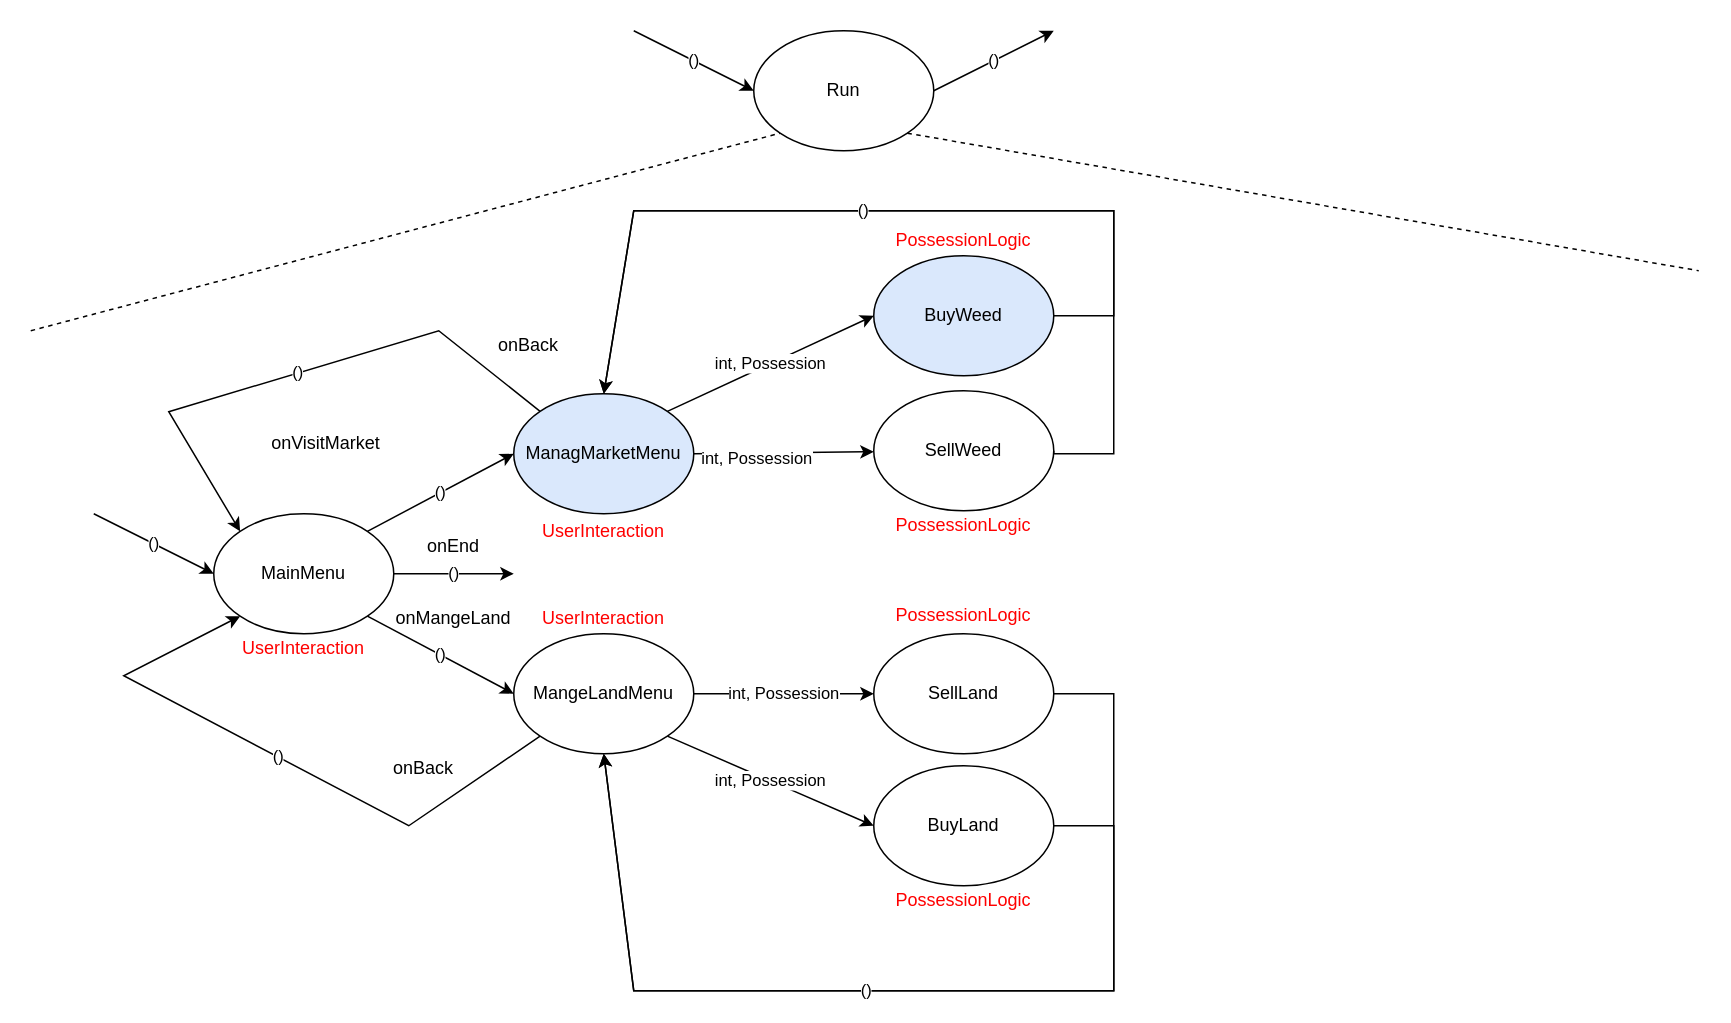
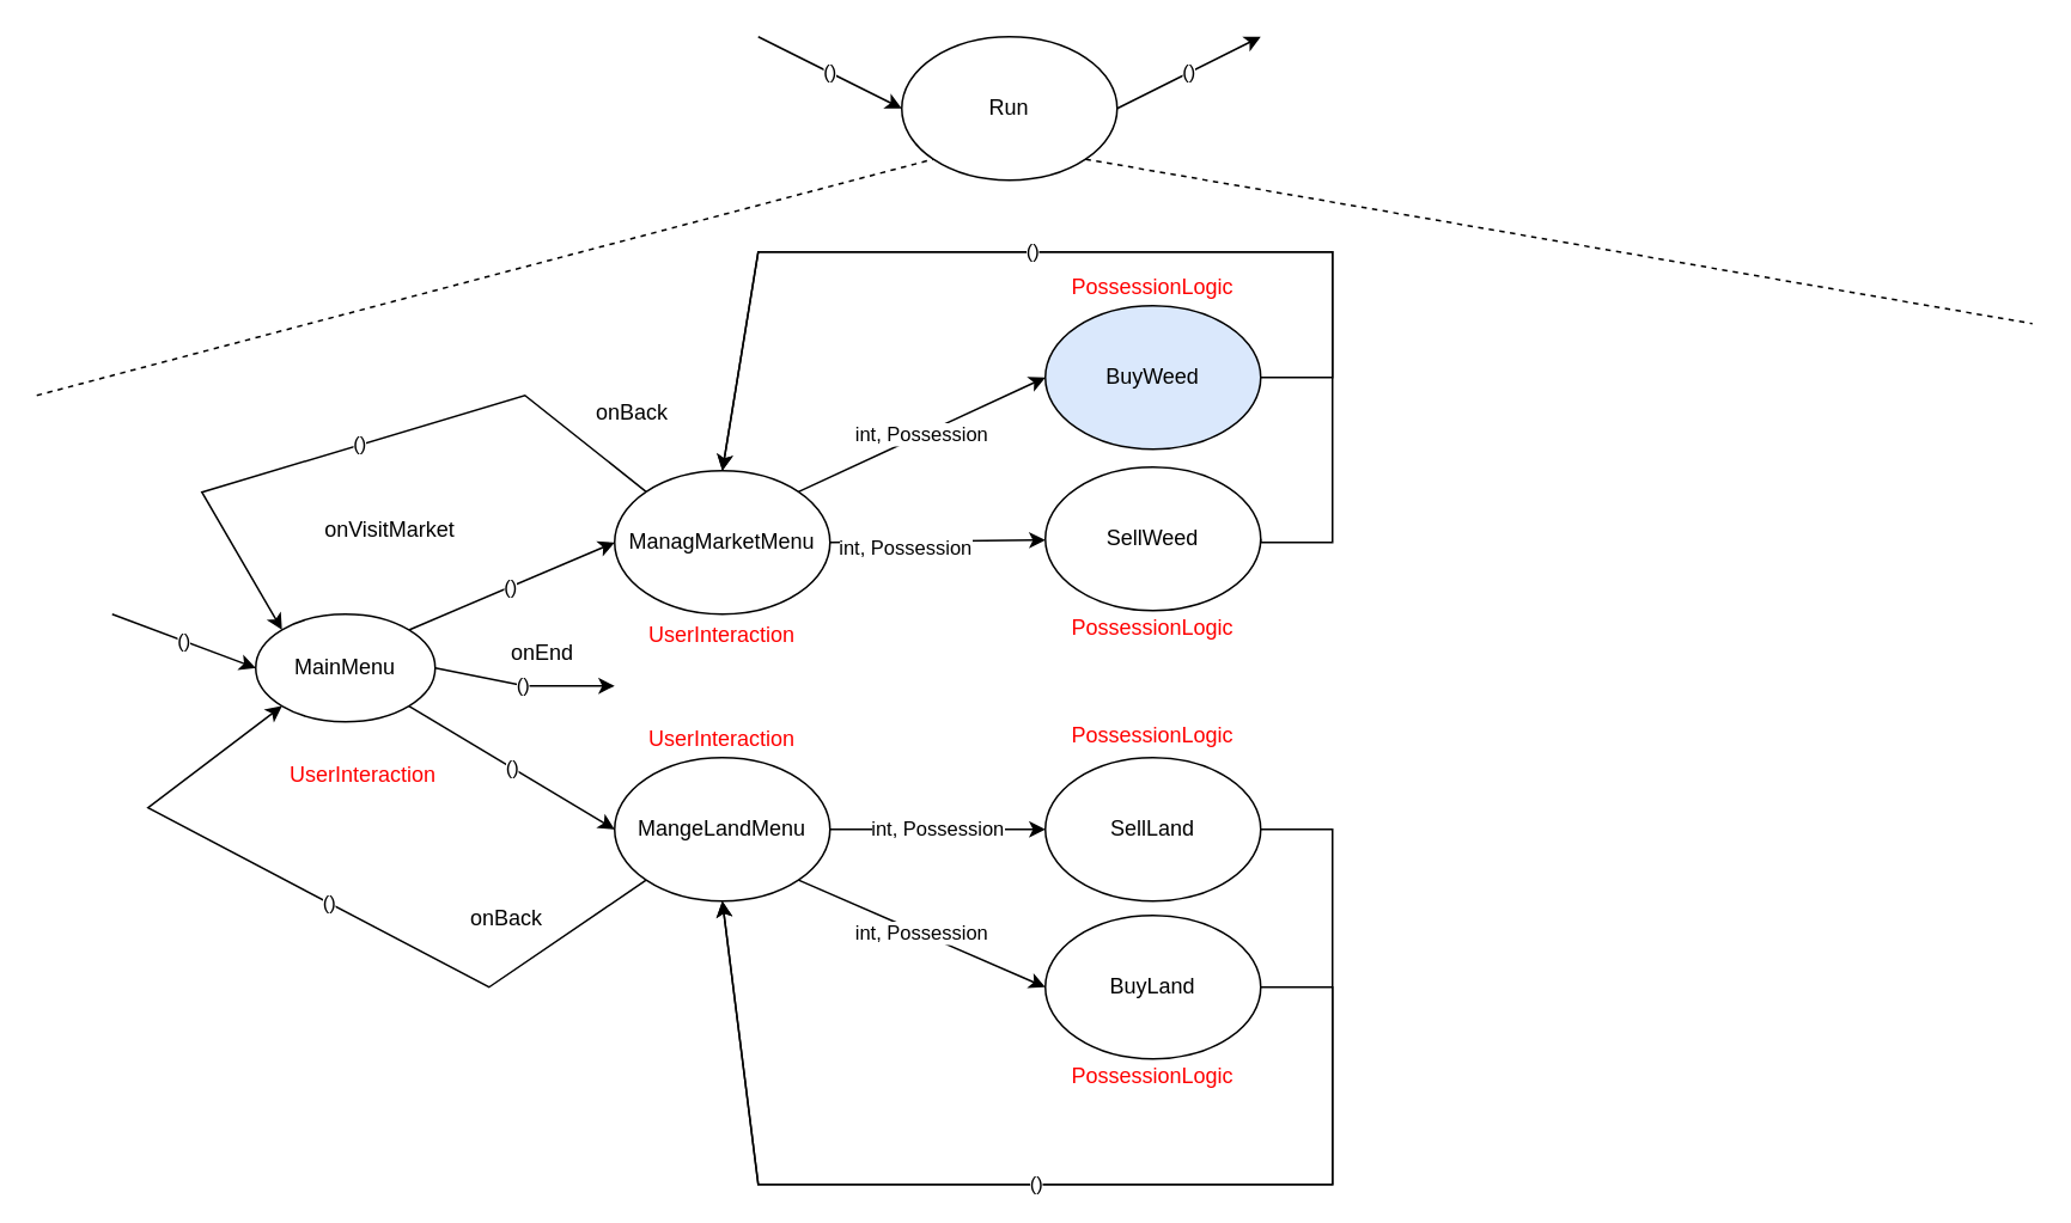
  <mxCell id="0" />
  <mxCell id="1" parent="0" />
  <mxCell id="2" value="()" style="rounded=0;orthogonalLoop=1;jettySize=auto;html=1;exitX=1;exitY=0.5;exitDx=0;exitDy=0;" edge="1" parent="1" source="3"><mxGeometry relative="1" as="geometry"><mxPoint x="702" y="20" as="targetPoint" /></mxGeometry></mxCell>
  <mxCell id="3" value="Run" style="ellipse;whiteSpace=wrap;html=1;" vertex="1" parent="1"><mxGeometry x="502" y="20" width="120" height="80" as="geometry" /></mxCell>
  <mxCell id="4" value="()" style="endArrow=classic;html=1;entryX=0;entryY=0.5;entryDx=0;entryDy=0;" edge="1" parent="1" target="3"><mxGeometry width="50" height="50" relative="1" as="geometry"><mxPoint x="422" y="20" as="sourcePoint" /><mxPoint x="432" y="-40" as="targetPoint" /></mxGeometry></mxCell>
  <mxCell id="5" value="()" style="edgeStyle=none;rounded=0;orthogonalLoop=1;jettySize=auto;html=1;exitX=1;exitY=1;exitDx=0;exitDy=0;entryX=0;entryY=0.5;entryDx=0;entryDy=0;" edge="1" parent="1" source="8" target="15"><mxGeometry relative="1" as="geometry"><mxPoint x="342" y="462" as="targetPoint" /></mxGeometry></mxCell>
  <mxCell id="6" value="()" style="rounded=0;orthogonalLoop=1;jettySize=auto;html=1;exitX=1;exitY=0;exitDx=0;exitDy=0;entryX=0;entryY=0.5;entryDx=0;entryDy=0;" edge="1" parent="1" source="8" target="25"><mxGeometry relative="1" as="geometry" /></mxCell>
  <mxCell id="7" value="()" style="edgeStyle=none;rounded=0;orthogonalLoop=1;jettySize=auto;html=1;exitX=1;exitY=0.5;exitDx=0;exitDy=0;" edge="1" parent="1" source="8"><mxGeometry relative="1" as="geometry"><mxPoint x="342" y="382" as="targetPoint" /><mxPoint x="362" y="400" as="sourcePoint" /><Array as="points"><mxPoint x="292" y="382" /></Array></mxGeometry></mxCell>
- <mxCell id="8" value="MainMenu" style="ellipse;whiteSpace=wrap;html=1;" vertex="1" parent="1"><mxGeometry x="142" y="342" width="120" height="80" as="geometry" /></mxCell>
+ <mxCell id="8" value="MainMenu" style="ellipse;whiteSpace=wrap;html=1;" vertex="1" parent="1"><mxGeometry x="142" y="342" width="100" height="60" as="geometry" /></mxCell>
  <mxCell id="9" value="()" style="endArrow=classic;html=1;entryX=0;entryY=0.5;entryDx=0;entryDy=0;" edge="1" parent="1" target="8"><mxGeometry width="50" height="50" relative="1" as="geometry"><mxPoint x="62" y="342" as="sourcePoint" /><mxPoint x="112" y="292" as="targetPoint" /></mxGeometry></mxCell>
- <mxCell id="10" value="onMangeLand" style="text;html=1;strokeColor=none;fillColor=none;align=center;verticalAlign=middle;whiteSpace=wrap;rounded=0;" vertex="1" parent="1"><mxGeometry x="282" y="402" width="40" height="20" as="geometry" /></mxCell>
  <mxCell id="11" value="onEnd" style="text;html=1;strokeColor=none;fillColor=none;align=center;verticalAlign=middle;whiteSpace=wrap;rounded=0;" vertex="1" parent="1"><mxGeometry x="282" y="354" width="40" height="20" as="geometry" /></mxCell>
  <mxCell id="12" value="int, Possession" style="edgeStyle=none;rounded=0;orthogonalLoop=1;jettySize=auto;html=1;exitX=1;exitY=0.5;exitDx=0;exitDy=0;" edge="1" parent="1" source="15" target="32"><mxGeometry relative="1" as="geometry" /></mxCell>
  <mxCell id="13" value="int, Possession" style="edgeStyle=none;rounded=0;orthogonalLoop=1;jettySize=auto;html=1;exitX=1;exitY=1;exitDx=0;exitDy=0;entryX=0;entryY=0.5;entryDx=0;entryDy=0;" edge="1" parent="1" source="15" target="34"><mxGeometry relative="1" as="geometry" /></mxCell>
  <mxCell id="14" value="()" style="edgeStyle=none;rounded=0;orthogonalLoop=1;jettySize=auto;html=1;exitX=0;exitY=1;exitDx=0;exitDy=0;entryX=0;entryY=1;entryDx=0;entryDy=0;" edge="1" parent="1" source="15" target="8"><mxGeometry relative="1" as="geometry"><Array as="points"><mxPoint x="272" y="550" /><mxPoint x="82" y="450" /></Array></mxGeometry></mxCell>
  <mxCell id="15" value="MangeLandMenu" style="ellipse;whiteSpace=wrap;html=1;" vertex="1" parent="1"><mxGeometry x="342" y="422" width="120" height="80" as="geometry" /></mxCell>
  <mxCell id="16" value="onBack" style="text;html=1;strokeColor=none;fillColor=none;align=center;verticalAlign=middle;whiteSpace=wrap;rounded=0;" vertex="1" parent="1"><mxGeometry x="262" y="502" width="40" height="20" as="geometry" /></mxCell>
  <mxCell id="17" value="" style="endArrow=none;dashed=1;html=1;entryX=0;entryY=1;entryDx=0;entryDy=0;" edge="1" parent="1" target="3"><mxGeometry width="50" height="50" relative="1" as="geometry"><mxPoint x="20" y="220" as="sourcePoint" /><mxPoint x="562" y="190" as="targetPoint" /></mxGeometry></mxCell>
  <mxCell id="18" value="" style="endArrow=none;dashed=1;html=1;exitX=1;exitY=1;exitDx=0;exitDy=0;" edge="1" parent="1" source="3"><mxGeometry width="50" height="50" relative="1" as="geometry"><mxPoint x="522" y="230" as="sourcePoint" /><mxPoint x="1132" y="180" as="targetPoint" /></mxGeometry></mxCell>
  <mxCell id="19" value="UserInteraction" style="text;html=1;strokeColor=none;fillColor=none;align=center;verticalAlign=middle;whiteSpace=wrap;rounded=0;fontColor=#FF0000;" vertex="1" parent="1"><mxGeometry x="382" y="402" width="40" height="20" as="geometry" /></mxCell>
  <mxCell id="20" value="UserInteraction" style="text;html=1;strokeColor=none;fillColor=none;align=center;verticalAlign=middle;whiteSpace=wrap;rounded=0;fontColor=#FF0000;" vertex="1" parent="1"><mxGeometry x="182" y="422" width="40" height="20" as="geometry" /></mxCell>
  <mxCell id="21" style="edgeStyle=none;rounded=0;orthogonalLoop=1;jettySize=auto;html=1;exitX=1;exitY=0.5;exitDx=0;exitDy=0;" edge="1" parent="1" source="25" target="28"><mxGeometry relative="1" as="geometry" /></mxCell>
  <mxCell id="22" value="int, Possession" style="edgeLabel;html=1;align=center;verticalAlign=middle;resizable=0;points=[];" vertex="1" connectable="0" parent="21"><mxGeometry x="-0.325" y="-3" relative="1" as="geometry"><mxPoint as="offset" /></mxGeometry></mxCell>
  <mxCell id="23" value="()" style="edgeStyle=none;rounded=0;orthogonalLoop=1;jettySize=auto;html=1;exitX=0;exitY=0;exitDx=0;exitDy=0;entryX=0;entryY=0;entryDx=0;entryDy=0;" edge="1" parent="1" source="25" target="8"><mxGeometry relative="1" as="geometry"><Array as="points"><mxPoint x="292" y="220" /><mxPoint x="112" y="274" /></Array></mxGeometry></mxCell>
  <mxCell id="24" value="int, Possession" style="edgeStyle=none;rounded=0;orthogonalLoop=1;jettySize=auto;html=1;exitX=1;exitY=0;exitDx=0;exitDy=0;entryX=0;entryY=0.5;entryDx=0;entryDy=0;" edge="1" parent="1" source="25" target="30"><mxGeometry relative="1" as="geometry" /></mxCell>
- <mxCell id="25" value="ManagMarketMenu" style="ellipse;whiteSpace=wrap;html=1;fillColor=#dae8fc;" vertex="1" parent="1"><mxGeometry x="342" y="262" width="120" height="80" as="geometry" /></mxCell>
+ <mxCell id="25" value="ManagMarketMenu" style="ellipse;whiteSpace=wrap;html=1;" vertex="1" parent="1"><mxGeometry x="342" y="262" width="120" height="80" as="geometry" /></mxCell>
  <mxCell id="26" value="onVisitMarket" style="text;html=1;strokeColor=none;fillColor=none;align=center;verticalAlign=middle;whiteSpace=wrap;rounded=0;" vertex="1" parent="1"><mxGeometry x="197" y="285" width="40" height="20" as="geometry" /></mxCell>
  <mxCell id="27" style="edgeStyle=none;rounded=0;orthogonalLoop=1;jettySize=auto;html=1;exitX=1;exitY=0.5;exitDx=0;exitDy=0;entryX=0.5;entryY=0;entryDx=0;entryDy=0;" edge="1" parent="1" source="28" target="25"><mxGeometry relative="1" as="geometry"><Array as="points"><mxPoint x="702" y="302" /><mxPoint x="742" y="302" /><mxPoint x="742" y="140" /><mxPoint x="702" y="140" /><mxPoint x="422" y="140" /></Array></mxGeometry></mxCell>
  <mxCell id="28" value="SellWeed" style="ellipse;whiteSpace=wrap;html=1;" vertex="1" parent="1"><mxGeometry x="582" y="260" width="120" height="80" as="geometry" /></mxCell>
  <mxCell id="29" value="()" style="edgeStyle=none;rounded=0;orthogonalLoop=1;jettySize=auto;html=1;exitX=1;exitY=0.5;exitDx=0;exitDy=0;entryX=0.5;entryY=0;entryDx=0;entryDy=0;" edge="1" parent="1" source="30" target="25"><mxGeometry relative="1" as="geometry"><Array as="points"><mxPoint x="702" y="210" /><mxPoint x="742" y="210" /><mxPoint x="742" y="140" /><mxPoint x="702" y="140" /><mxPoint x="422" y="140" /></Array></mxGeometry></mxCell>
  <mxCell id="30" value="BuyWeed" style="ellipse;whiteSpace=wrap;html=1;fillColor=#dae8fc;" vertex="1" parent="1"><mxGeometry x="582" y="170" width="120" height="80" as="geometry" /></mxCell>
  <mxCell id="31" style="edgeStyle=none;rounded=0;orthogonalLoop=1;jettySize=auto;html=1;exitX=1;exitY=0.5;exitDx=0;exitDy=0;entryX=0.5;entryY=1;entryDx=0;entryDy=0;" edge="1" parent="1" source="32" target="15"><mxGeometry relative="1" as="geometry"><Array as="points"><mxPoint x="702" y="462" /><mxPoint x="742" y="462" /><mxPoint x="742" y="660" /><mxPoint x="702" y="660" /><mxPoint x="422" y="660" /></Array></mxGeometry></mxCell>
  <mxCell id="32" value="SellLand" style="ellipse;whiteSpace=wrap;html=1;" vertex="1" parent="1"><mxGeometry x="582" y="422" width="120" height="80" as="geometry" /></mxCell>
  <mxCell id="33" value="()" style="edgeStyle=none;rounded=0;orthogonalLoop=1;jettySize=auto;html=1;exitX=1;exitY=0.5;exitDx=0;exitDy=0;entryX=0.5;entryY=1;entryDx=0;entryDy=0;" edge="1" parent="1" source="34" target="15"><mxGeometry relative="1" as="geometry"><Array as="points"><mxPoint x="702" y="550" /><mxPoint x="742" y="550" /><mxPoint x="742" y="660" /><mxPoint x="702" y="660" /><mxPoint x="422" y="660" /></Array></mxGeometry></mxCell>
  <mxCell id="34" value="BuyLand" style="ellipse;whiteSpace=wrap;html=1;" vertex="1" parent="1"><mxGeometry x="582" y="510" width="120" height="80" as="geometry" /></mxCell>
  <mxCell id="35" value="onBack" style="text;html=1;strokeColor=none;fillColor=none;align=center;verticalAlign=middle;whiteSpace=wrap;rounded=0;" vertex="1" parent="1"><mxGeometry x="332" y="220" width="40" height="20" as="geometry" /></mxCell>
  <mxCell id="36" value="&lt;font color=&quot;#ff0000&quot;&gt;UserInteraction&lt;/font&gt;" style="text;html=1;strokeColor=none;fillColor=none;align=center;verticalAlign=middle;whiteSpace=wrap;rounded=0;" vertex="1" parent="1"><mxGeometry x="382" y="344" width="40" height="20" as="geometry" /></mxCell>
  <mxCell id="37" value="&lt;font color=&quot;#ff0000&quot;&gt;PossessionLogic&lt;/font&gt;" style="text;html=1;strokeColor=none;fillColor=none;align=center;verticalAlign=middle;whiteSpace=wrap;rounded=0;" vertex="1" parent="1"><mxGeometry x="622" y="340" width="40" height="20" as="geometry" /></mxCell>
  <mxCell id="38" value="&lt;font color=&quot;#ff0000&quot;&gt;PossessionLogic&lt;/font&gt;" style="text;html=1;strokeColor=none;fillColor=none;align=center;verticalAlign=middle;whiteSpace=wrap;rounded=0;" vertex="1" parent="1"><mxGeometry x="622" y="400" width="40" height="20" as="geometry" /></mxCell>
  <mxCell id="39" value="&lt;font color=&quot;#ff0000&quot;&gt;PossessionLogic&lt;/font&gt;" style="text;html=1;strokeColor=none;fillColor=none;align=center;verticalAlign=middle;whiteSpace=wrap;rounded=0;" vertex="1" parent="1"><mxGeometry x="622" y="590" width="40" height="20" as="geometry" /></mxCell>
  <mxCell id="40" value="&lt;font color=&quot;#ff0000&quot;&gt;PossessionLogic&lt;/font&gt;" style="text;html=1;strokeColor=none;fillColor=none;align=center;verticalAlign=middle;whiteSpace=wrap;rounded=0;" vertex="1" parent="1"><mxGeometry x="622" y="150" width="40" height="20" as="geometry" /></mxCell>
